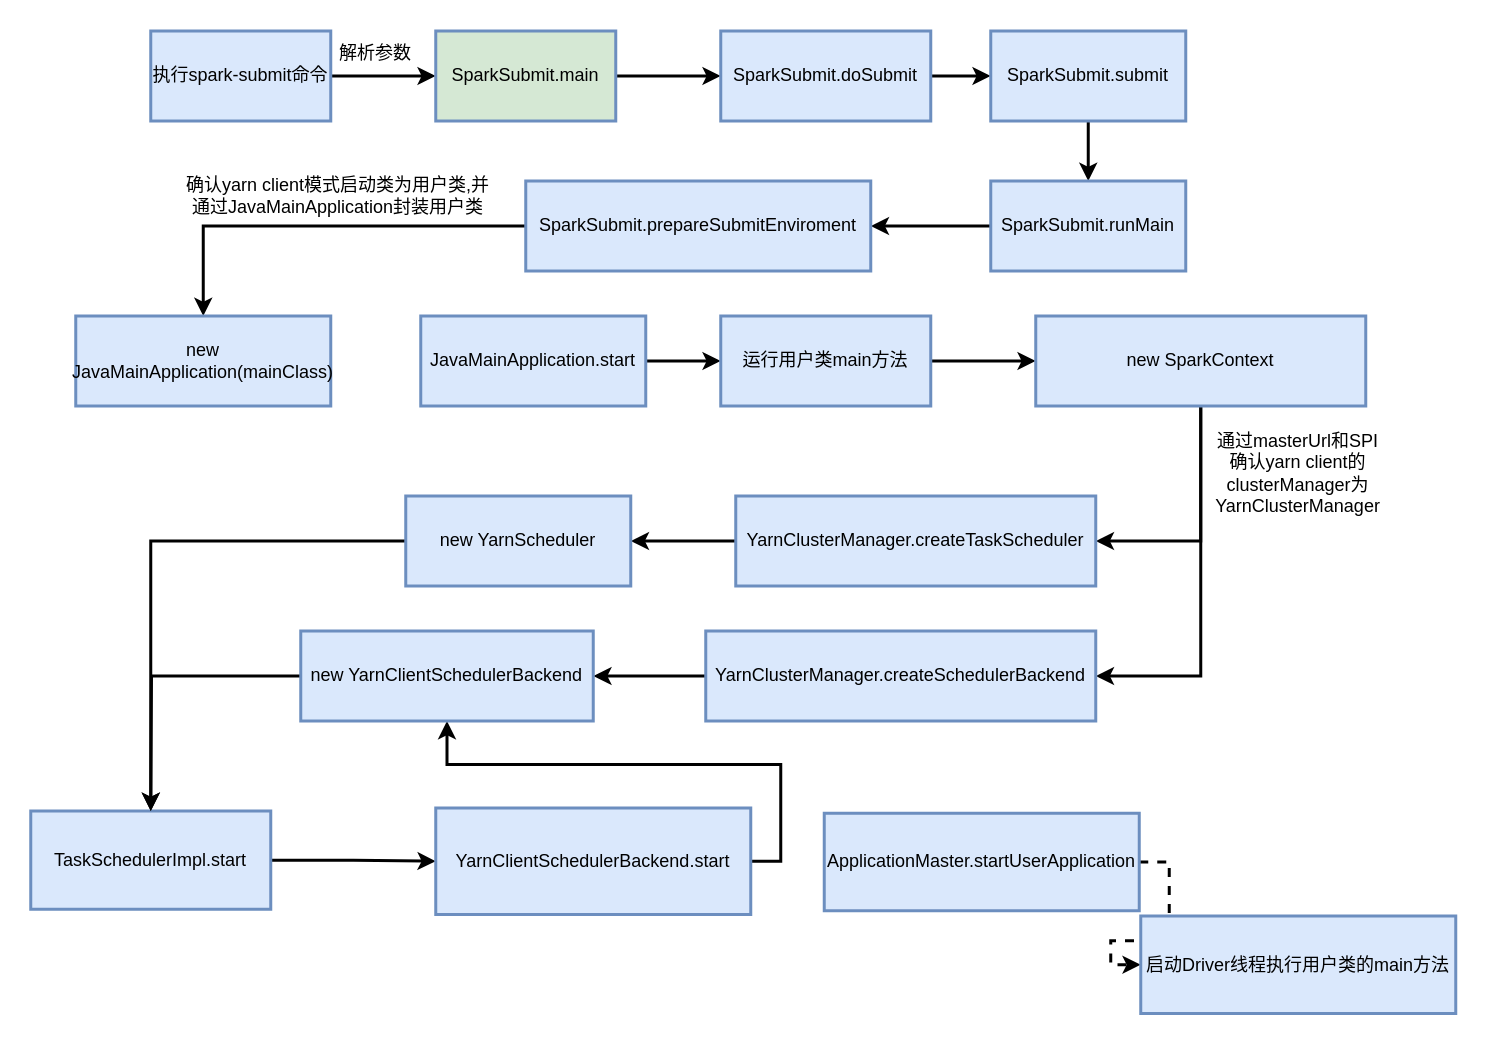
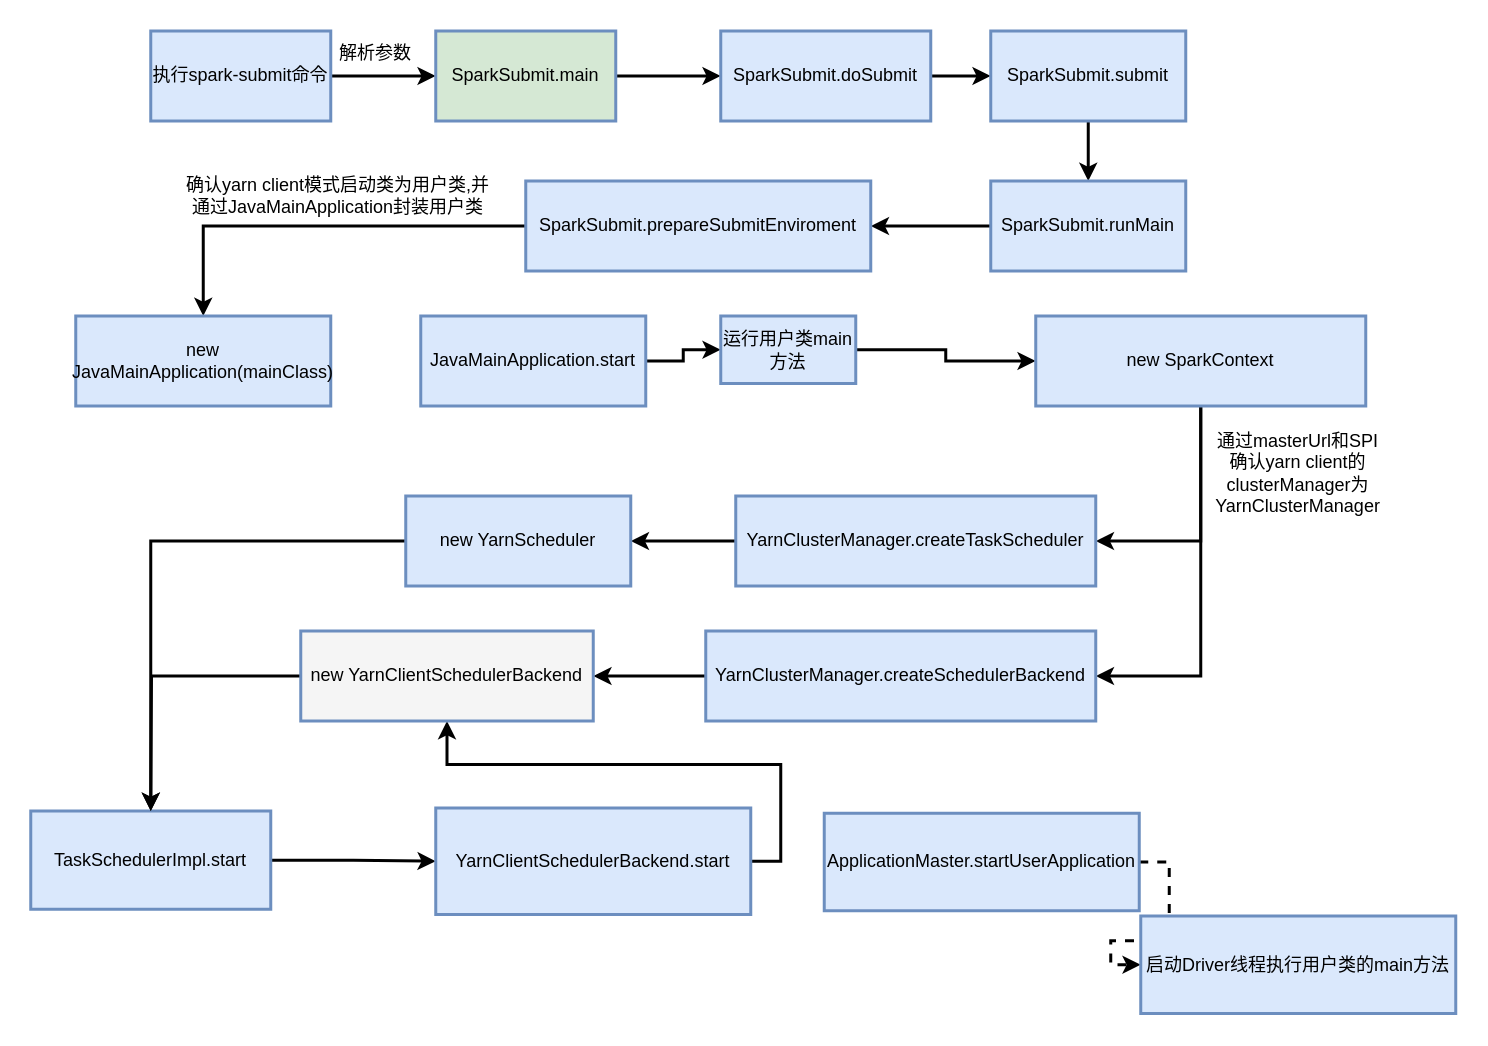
  <mxCell id="0" />
  <mxCell id="1" parent="0" />
  <mxCell id="2" value="" style="edgeStyle=orthogonalEdgeStyle;rounded=0;orthogonalLoop=1;jettySize=auto;html=1;strokeWidth=2;" parent="1" source="3" target="5" edge="1"><mxGeometry relative="1" as="geometry" /></mxCell>
  <mxCell id="3" value="执行spark-submit命令" style="rounded=0;whiteSpace=wrap;html=1;fillColor=#dae8fc;strokeColor=#6c8ebf;strokeWidth=2;" parent="1" vertex="1"><mxGeometry x="100" y="20" width="120" height="60" as="geometry" /></mxCell>
  <mxCell id="4" style="edgeStyle=orthogonalEdgeStyle;rounded=0;orthogonalLoop=1;jettySize=auto;html=1;entryX=0;entryY=0.5;entryDx=0;entryDy=0;strokeWidth=2;" parent="1" source="5" target="8" edge="1"><mxGeometry relative="1" as="geometry" /></mxCell>
  <mxCell id="5" value="SparkSubmit.main" style="rounded=0;whiteSpace=wrap;html=1;fillColor=#d5e8d4;strokeColor=#6c8ebf;strokeWidth=2;" parent="1" vertex="1"><mxGeometry x="290" y="20" width="120" height="60" as="geometry" /></mxCell>
  <mxCell id="6" value="解析参数" style="text;html=1;strokeColor=none;fillColor=none;align=center;verticalAlign=middle;whiteSpace=wrap;rounded=0;strokeWidth=2;" parent="1" vertex="1"><mxGeometry x="220" y="20" width="60" height="30" as="geometry" /></mxCell>
  <mxCell id="7" value="" style="edgeStyle=orthogonalEdgeStyle;rounded=0;orthogonalLoop=1;jettySize=auto;html=1;strokeWidth=2;" parent="1" source="8" target="10" edge="1"><mxGeometry relative="1" as="geometry" /></mxCell>
  <mxCell id="8" value="SparkSubmit.doSubmit" style="rounded=0;whiteSpace=wrap;html=1;fillColor=#dae8fc;strokeColor=#6c8ebf;strokeWidth=2;" parent="1" vertex="1"><mxGeometry x="480" y="20" width="140" height="60" as="geometry" /></mxCell>
  <mxCell id="9" style="edgeStyle=orthogonalEdgeStyle;rounded=0;orthogonalLoop=1;jettySize=auto;html=1;entryX=0.5;entryY=0;entryDx=0;entryDy=0;strokeWidth=2;" parent="1" source="10" target="12" edge="1"><mxGeometry relative="1" as="geometry" /></mxCell>
  <mxCell id="10" value="SparkSubmit.submit" style="rounded=0;whiteSpace=wrap;html=1;fillColor=#dae8fc;strokeColor=#6c8ebf;strokeWidth=2;" parent="1" vertex="1"><mxGeometry x="660" y="20" width="130" height="60" as="geometry" /></mxCell>
  <mxCell id="11" value="" style="edgeStyle=orthogonalEdgeStyle;rounded=0;orthogonalLoop=1;jettySize=auto;html=1;strokeWidth=2;" parent="1" source="12" target="14" edge="1"><mxGeometry relative="1" as="geometry" /></mxCell>
  <mxCell id="12" value="SparkSubmit.runMain" style="rounded=0;whiteSpace=wrap;html=1;fillColor=#dae8fc;strokeColor=#6c8ebf;strokeWidth=2;" parent="1" vertex="1"><mxGeometry x="660" y="120" width="130" height="60" as="geometry" /></mxCell>
  <mxCell id="13" style="edgeStyle=orthogonalEdgeStyle;rounded=0;orthogonalLoop=1;jettySize=auto;html=1;entryX=0.5;entryY=0;entryDx=0;entryDy=0;strokeWidth=2;" parent="1" source="14" target="15" edge="1"><mxGeometry relative="1" as="geometry" /></mxCell>
  <mxCell id="14" value="SparkSubmit.prepareSubmitEnviroment" style="rounded=0;whiteSpace=wrap;html=1;fillColor=#dae8fc;strokeColor=#6c8ebf;strokeWidth=2;" parent="1" vertex="1"><mxGeometry x="350" y="120" width="230" height="60" as="geometry" /></mxCell>
  <mxCell id="15" value="new JavaMainApplication(mainClass)" style="rounded=0;whiteSpace=wrap;html=1;fillColor=#dae8fc;strokeColor=#6c8ebf;strokeWidth=2;" parent="1" vertex="1"><mxGeometry x="50" y="210" width="170" height="60" as="geometry" /></mxCell>
  <mxCell id="16" value="确认yarn client模式启动类为用户类,并通过JavaMainApplication封装用户类" style="text;html=1;strokeColor=none;fillColor=none;align=center;verticalAlign=middle;whiteSpace=wrap;rounded=0;strokeWidth=2;" parent="1" vertex="1"><mxGeometry x="120" y="120" width="210" height="20" as="geometry" /></mxCell>
  <mxCell id="17" value="" style="edgeStyle=orthogonalEdgeStyle;rounded=0;orthogonalLoop=1;jettySize=auto;html=1;strokeWidth=2;" parent="1" source="18" target="20" edge="1"><mxGeometry relative="1" as="geometry" /></mxCell>
  <mxCell id="18" value="JavaMainApplication.start" style="rounded=0;whiteSpace=wrap;html=1;fillColor=#dae8fc;strokeColor=#6c8ebf;strokeWidth=2;" parent="1" vertex="1"><mxGeometry x="280" y="210" width="150" height="60" as="geometry" /></mxCell>
  <mxCell id="19" value="" style="edgeStyle=orthogonalEdgeStyle;rounded=0;orthogonalLoop=1;jettySize=auto;html=1;strokeWidth=2;" parent="1" source="20" target="23" edge="1"><mxGeometry relative="1" as="geometry" /></mxCell>
- <mxCell id="20" value="运行用户类main方法" style="rounded=0;whiteSpace=wrap;html=1;fillColor=#dae8fc;strokeColor=#6c8ebf;strokeWidth=2;" parent="1" vertex="1"><mxGeometry x="480" y="210" width="140" height="60" as="geometry" /></mxCell>
+ <mxCell id="20" value="运行用户类main方法" style="rounded=0;whiteSpace=wrap;html=1;fillColor=#dae8fc;strokeColor=#6c8ebf;strokeWidth=2;" parent="1" vertex="1"><mxGeometry x="480" y="210" width="90" height="45" as="geometry" /></mxCell>
  <mxCell id="21" style="edgeStyle=orthogonalEdgeStyle;rounded=0;orthogonalLoop=1;jettySize=auto;html=1;entryX=1;entryY=0.5;entryDx=0;entryDy=0;strokeWidth=2;" parent="1" source="23" target="25" edge="1"><mxGeometry relative="1" as="geometry" /></mxCell>
  <mxCell id="22" style="edgeStyle=orthogonalEdgeStyle;rounded=0;orthogonalLoop=1;jettySize=auto;html=1;entryX=1;entryY=0.5;entryDx=0;entryDy=0;strokeWidth=2;" edge="1" parent="1" source="23" target="35"><mxGeometry relative="1" as="geometry" /></mxCell>
  <mxCell id="23" value="new SparkContext" style="rounded=0;whiteSpace=wrap;html=1;fillColor=#dae8fc;strokeColor=#6c8ebf;strokeWidth=2;" parent="1" vertex="1"><mxGeometry x="690" y="210" width="220" height="60" as="geometry" /></mxCell>
  <mxCell id="24" style="edgeStyle=orthogonalEdgeStyle;rounded=0;orthogonalLoop=1;jettySize=auto;html=1;entryX=1;entryY=0.5;entryDx=0;entryDy=0;strokeWidth=2;" parent="1" source="25" edge="1"><mxGeometry relative="1" as="geometry"><mxPoint x="420" y="360" as="targetPoint" /></mxGeometry></mxCell>
  <mxCell id="25" value="YarnClusterManager.createTaskScheduler" style="rounded=0;whiteSpace=wrap;html=1;fillColor=#dae8fc;strokeColor=#6c8ebf;strokeWidth=2;" parent="1" vertex="1"><mxGeometry x="490" y="330" width="240" height="60" as="geometry" /></mxCell>
  <mxCell id="26" value="通过masterUrl和SPI确认yarn client的clusterManager为YarnClusterManager" style="text;html=1;strokeColor=none;fillColor=none;align=center;verticalAlign=middle;whiteSpace=wrap;rounded=0;strokeWidth=2;" parent="1" vertex="1"><mxGeometry x="830" y="300" width="70" height="30" as="geometry" /></mxCell>
  <mxCell id="27" style="edgeStyle=orthogonalEdgeStyle;rounded=0;orthogonalLoop=1;jettySize=auto;html=1;entryX=0;entryY=0.5;entryDx=0;entryDy=0;strokeWidth=2;exitX=1;exitY=0.5;exitDx=0;exitDy=0;" parent="1" source="28" target="30" edge="1"><mxGeometry relative="1" as="geometry"><mxPoint x="170" y="643.05" as="sourcePoint" /><Array as="points" /></mxGeometry></mxCell>
  <mxCell id="28" value="TaskSchedulerImpl.start" style="rounded=0;whiteSpace=wrap;html=1;fillColor=#dae8fc;strokeColor=#6c8ebf;strokeWidth=2;" parent="1" vertex="1"><mxGeometry x="20" y="540" width="160" height="65.5" as="geometry" /></mxCell>
  <mxCell id="29" style="edgeStyle=orthogonalEdgeStyle;rounded=0;orthogonalLoop=1;jettySize=auto;html=1;exitX=1;exitY=0.5;exitDx=0;exitDy=0;strokeWidth=2;" parent="1" source="30" target="39" edge="1"><mxGeometry relative="1" as="geometry" /></mxCell>
  <mxCell id="30" value="YarnClientSchedulerBackend.start" style="rounded=0;whiteSpace=wrap;html=1;fillColor=#dae8fc;strokeColor=#6c8ebf;strokeWidth=2;" parent="1" vertex="1"><mxGeometry x="290" y="538" width="210" height="71" as="geometry" /></mxCell>
  <mxCell id="31" style="edgeStyle=orthogonalEdgeStyle;rounded=0;orthogonalLoop=1;jettySize=auto;html=1;exitX=1;exitY=0.5;exitDx=0;exitDy=0;entryX=0;entryY=0.5;entryDx=0;entryDy=0;strokeWidth=2;dashed=1;" parent="1" source="32" target="33" edge="1"><mxGeometry relative="1" as="geometry" /></mxCell>
  <mxCell id="32" value="ApplicationMaster.startUserApplication" style="rounded=0;whiteSpace=wrap;html=1;fillColor=#dae8fc;strokeColor=#6c8ebf;strokeWidth=2;" parent="1" vertex="1"><mxGeometry x="549" y="541.5" width="210" height="65" as="geometry" /></mxCell>
  <mxCell id="33" value="启动Driver线程执行用户类的main方法" style="rounded=0;whiteSpace=wrap;html=1;fillColor=#dae8fc;strokeColor=#6c8ebf;strokeWidth=2;" parent="1" vertex="1"><mxGeometry x="760" y="610" width="210" height="65" as="geometry" /></mxCell>
  <mxCell id="34" style="edgeStyle=orthogonalEdgeStyle;rounded=0;orthogonalLoop=1;jettySize=auto;html=1;entryX=1;entryY=0.5;entryDx=0;entryDy=0;strokeWidth=2;" edge="1" parent="1" source="35" target="39"><mxGeometry relative="1" as="geometry" /></mxCell>
  <mxCell id="35" value="YarnClusterManager.createSchedulerBackend" style="rounded=0;whiteSpace=wrap;html=1;fillColor=#dae8fc;strokeColor=#6c8ebf;strokeWidth=2;" vertex="1" parent="1"><mxGeometry x="470" y="420" width="260" height="60" as="geometry" /></mxCell>
  <mxCell id="36" style="edgeStyle=orthogonalEdgeStyle;rounded=0;orthogonalLoop=1;jettySize=auto;html=1;entryX=0.5;entryY=0;entryDx=0;entryDy=0;strokeWidth=2;" edge="1" parent="1" source="37" target="28"><mxGeometry relative="1" as="geometry" /></mxCell>
  <mxCell id="37" value="new YarnScheduler" style="rounded=0;whiteSpace=wrap;html=1;fillColor=#dae8fc;strokeColor=#6c8ebf;strokeWidth=2;" vertex="1" parent="1"><mxGeometry x="270" y="330" width="150" height="60" as="geometry" /></mxCell>
  <mxCell id="38" style="edgeStyle=orthogonalEdgeStyle;rounded=0;orthogonalLoop=1;jettySize=auto;html=1;strokeWidth=2;" edge="1" parent="1" source="39"><mxGeometry relative="1" as="geometry"><mxPoint x="100" y="540" as="targetPoint" /></mxGeometry></mxCell>
- <mxCell id="39" value="new YarnClientSchedulerBackend" style="rounded=0;whiteSpace=wrap;html=1;fillColor=#dae8fc;strokeColor=#6c8ebf;strokeWidth=2;" vertex="1" parent="1"><mxGeometry x="200" y="420" width="195" height="60" as="geometry" /></mxCell>
+ <mxCell id="39" value="new YarnClientSchedulerBackend" style="rounded=0;whiteSpace=wrap;html=1;fillColor=#f5f5f5;strokeColor=#6c8ebf;strokeWidth=2;" vertex="1" parent="1"><mxGeometry x="200" y="420" width="195" height="60" as="geometry" /></mxCell>
